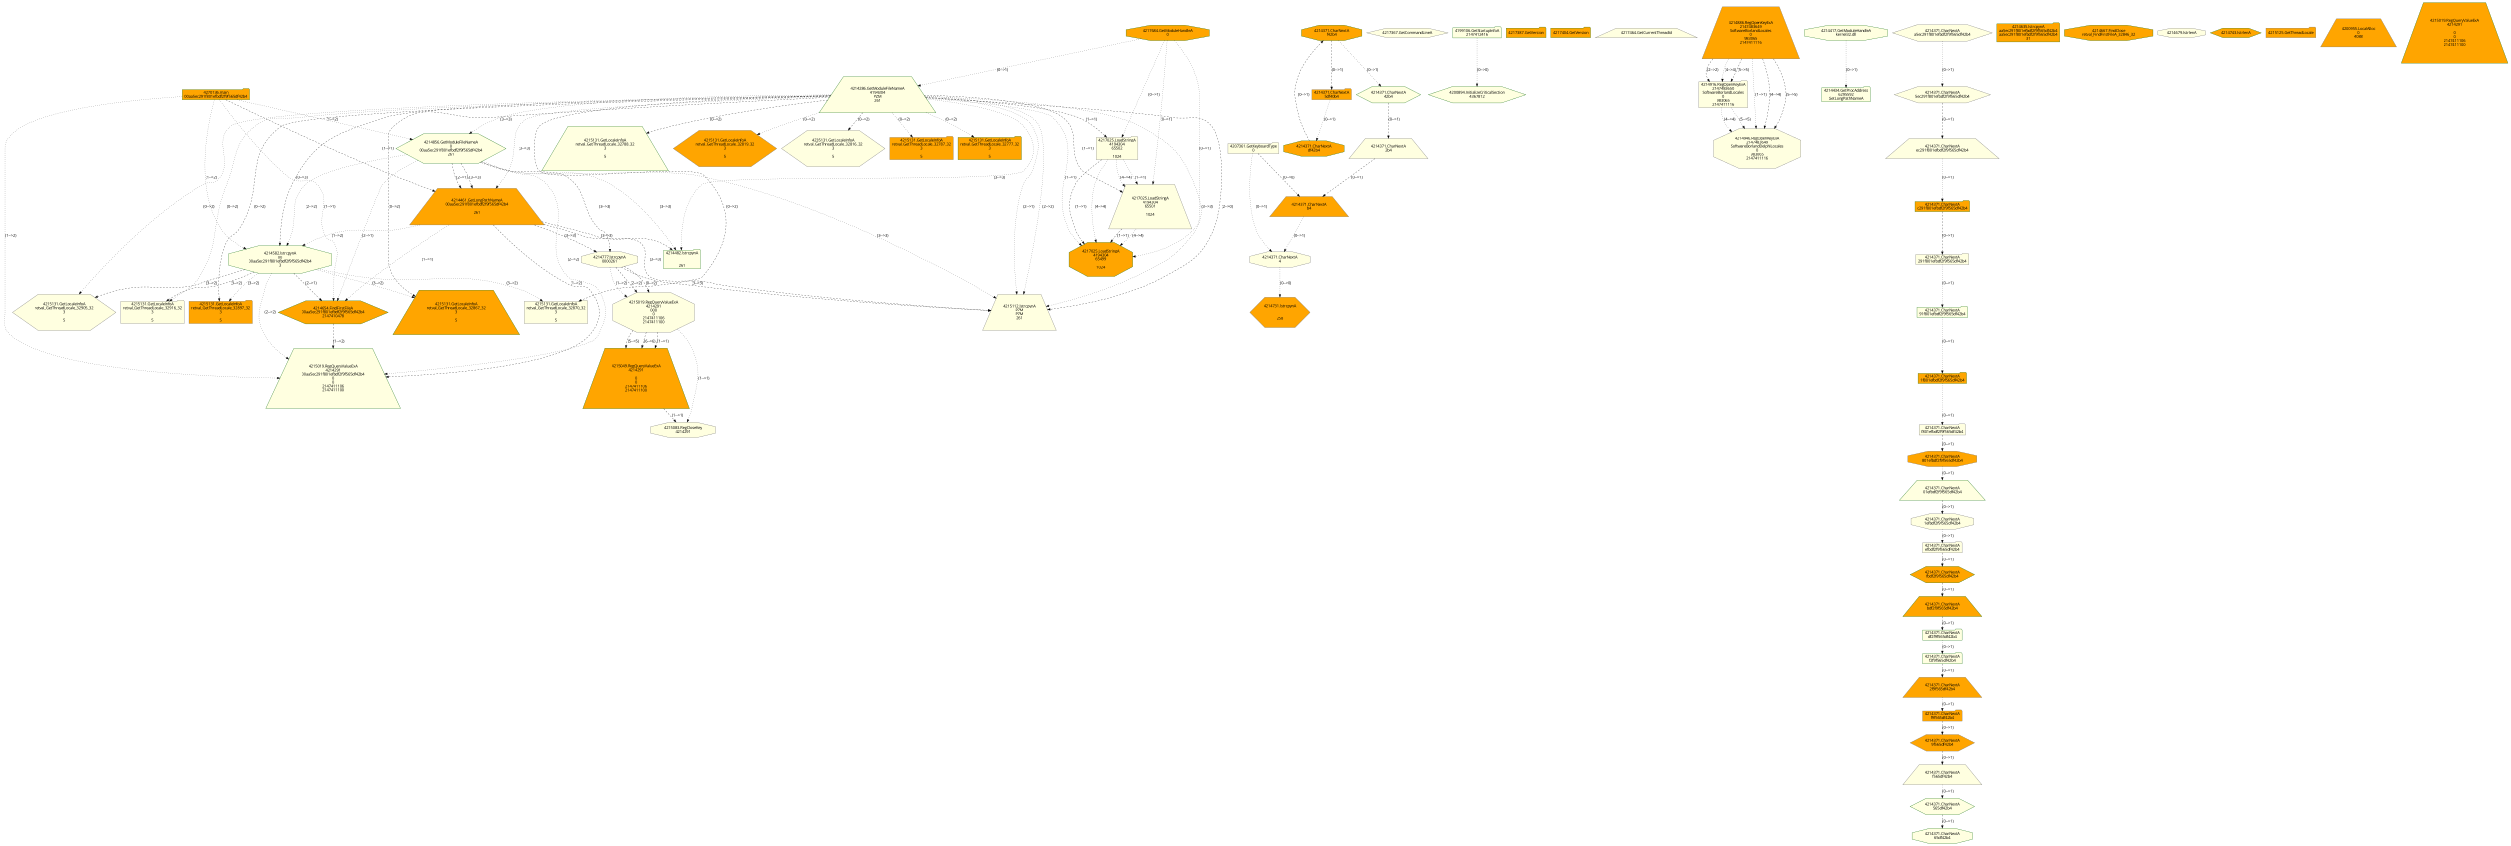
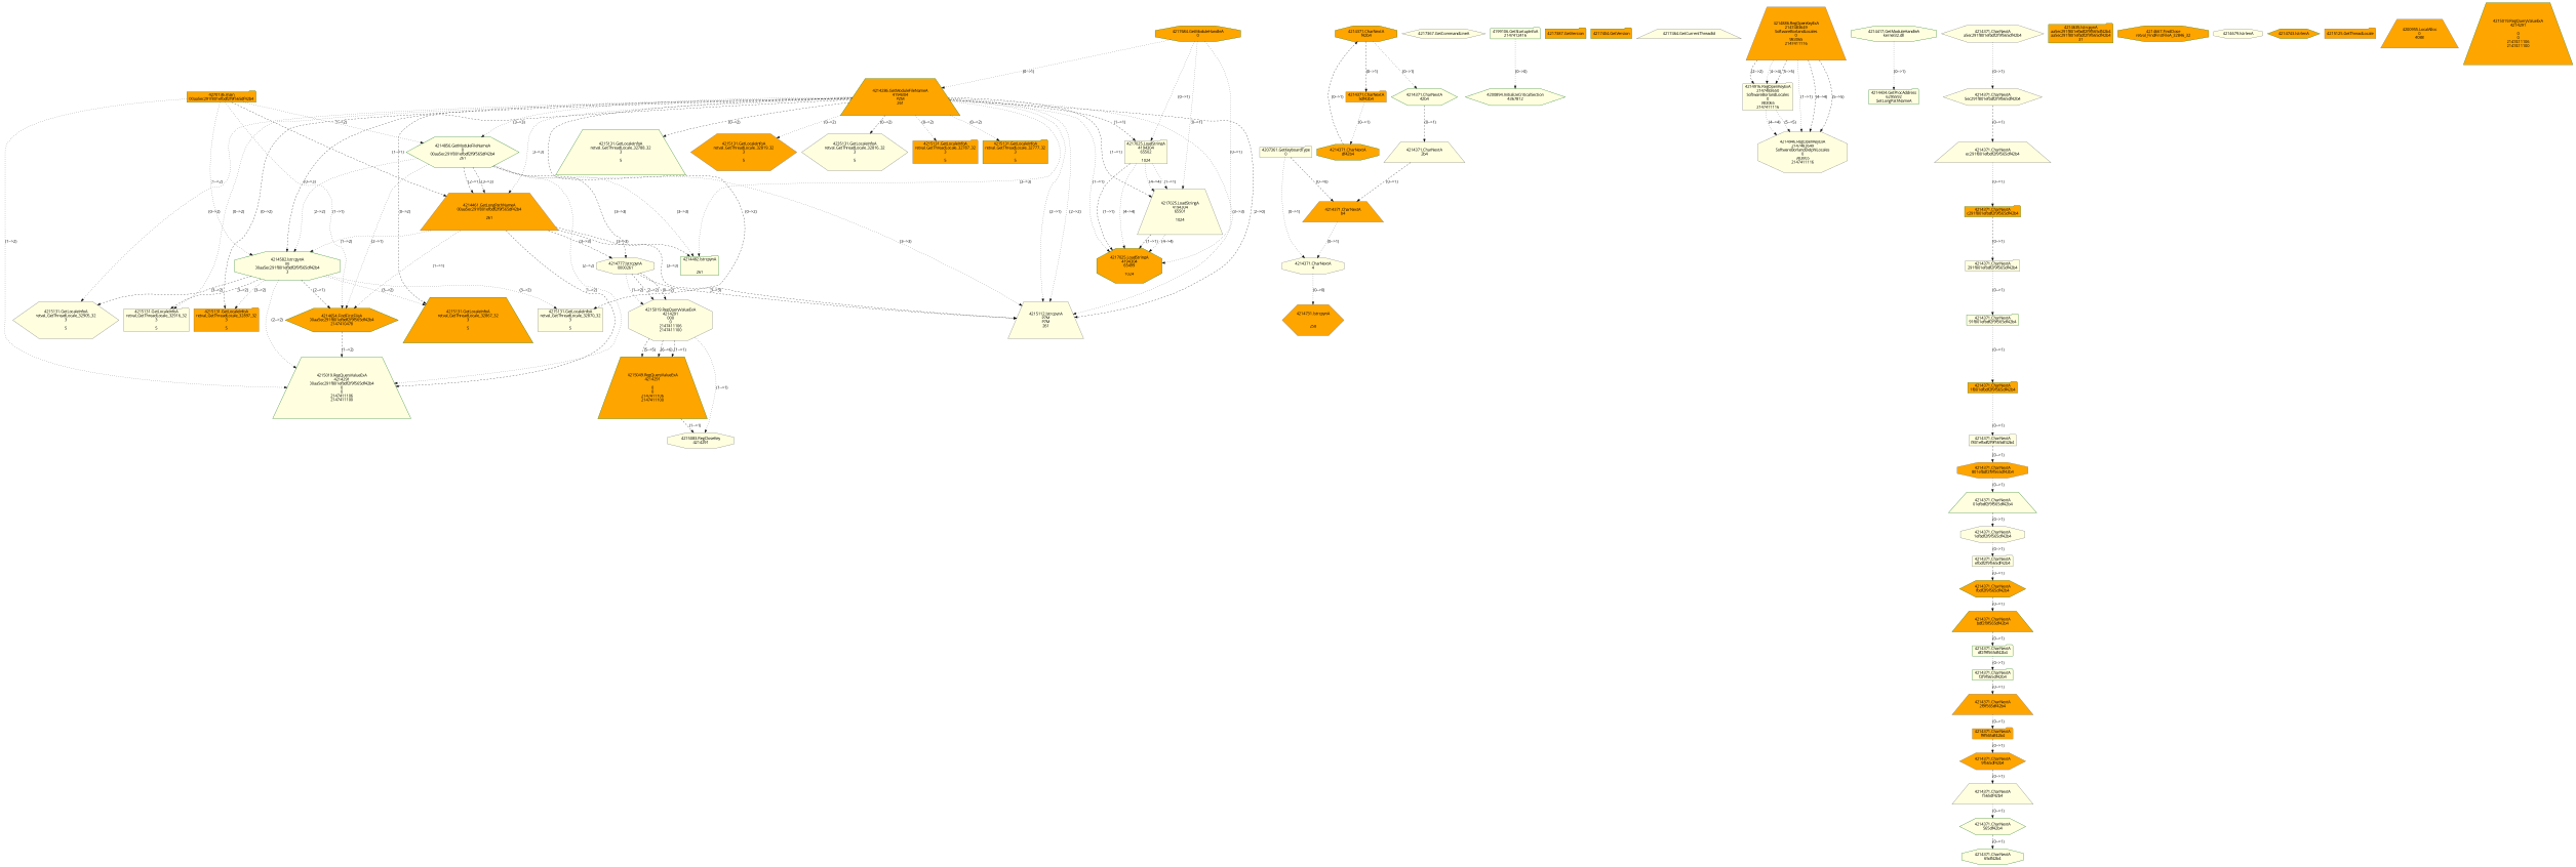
  digraph {
    fontname="Open Sans"
    node [color=gray40 fillcolor=lightyellow fontname="Open Sans" shape=folder style=filled]
    edge [fontname="Open Sans" style=dotted]
    n1 [color=darkgreen fillcolor=orange label="4270136.main\n00aa5ec291f801efbdf2f9f565df42b4"]
    n2 [color=darkgreen label="4214856.GetModuleFileNameA\n0\n00aa5ec291f801efbdf2f9f565df42b4\n261" shape=hexagon]
    n3 [fillcolor=orange label="4214461.GetLongPathNameA\n00aa5ec291f801efbdf2f9f565df42b4\n\n261" shape=trapezium]
    n4 [color=darkgreen label="4214582.lstrcpynA\n00\n00aa5ec291f801efbdf2f9f565df42b4\n3" shape=octagon]
    n5 [color=darkgreen fillcolor=orange label="4214654.FindFirstFileA\n00aa5ec291f801efbdf2f9f565df42b4\n2147410478" shape=hexagon]
    n6 [color=darkgreen label="4215019.RegQueryValueExA\n4214291\n00aa5ec291f801efbdf2f9f565df42b4\n0\n0\n2147411106\n2147411100" shape=trapezium]
    n7 [label="4214777.lstrcpynA\n0000261" shape=octagon]
    n8 [label="4215112.lstrcpynA\nPZM\nPZM\n261" shape=trapezium]
    n9 [color=darkgreen label="4214482.lstrcpynA\n\n\n261"]
    n10 [label="4215131.GetLocaleInfoA\nretval_GetThreadLocale_32905_32\n3\n\n5" shape=hexagon]
    n11 [label="4215131.GetLocaleInfoA\nretval_GetThreadLocale_32916_32\n3\n\n5"]
    n12 [fillcolor=orange label="4215131.GetLocaleInfoA\nretval_GetThreadLocale_32897_32\n3\n\n5"]
    n13 [color=darkgreen fillcolor=orange label="4215131.GetLocaleInfoA\nretval_GetThreadLocale_32867_32\n3\n\n5" shape=trapezium]
    n14 [label="4215131.GetLocaleInfoA\nretval_GetThreadLocale_32870_32\n3\n\n5"]
    n15 [color=darkgreen fillcolor=orange label="4217684.GetModuleHandleA\n0" shape=octagon]
-   n16 [color=darkgreen label="4214286.GetModuleFileNameA\n4194304\nPZM\n261" shape=trapezium]
+   n16 [color=darkgreen fillcolor=orange label="4214286.GetModuleFileNameA\n4194304\nPZM\n261" shape=trapezium]
    n17 [label="4217025.LoadStringA\n4194304\n65502\n\n1024"]
    n18 [label="4217025.LoadStringA\n4194304\n65501\n\n1024" shape=trapezium]
    n19 [color=darkgreen fillcolor=orange label="4217025.LoadStringA\n4194304\n65499\n\n1024" shape=octagon]
    n20 [color=darkgreen label="4215131.GetLocaleInfoA\nretval_GetThreadLocale_32788_32\n3\n\n5" shape=trapezium]
    n21 [fillcolor=orange label="4215131.GetLocaleInfoA\nretval_GetThreadLocale_32819_32\n3\n\n5" shape=hexagon]
    n22 [label="4235131.GetLocaleInfoA\nretval_GetThreadLocale_32816_32\n3\n\n5" shape=hexagon]
    n23 [fillcolor=orange label="4215131.GetLocaleInfoA\nretval_GetThreadLocale_32787_32\n3\n\n5"]
    n24 [color=darkgreen fillcolor=orange label="4215131.GetLocaleInfoA\nretval_GetThreadLocale_32777_32\n3\n\n5"]
    n25 [label="4207361.GetKeyboardType\n0"]
    n26 [fillcolor=orange label="4214371.CharNextA\nb4" shape=trapezium]
    n27 [label="4214371.CharNextA\n4" shape=octagon]
    n28 [fillcolor=orange label="4214731.lstrcpynA\n\n\n258" shape=hexagon]
    n29 [label="4217367.GetCommandLineA\n" shape=hexagon]
    n30 [color=darkgreen label="4199106.GetStartupInfoA\n2147412416"]
    n31 [color=darkgreen label="4200894.InitializeCriticalSection\n4367812" shape=hexagon]
    n32 [color=darkgreen fillcolor=orange label="4217387.GetVersion\n"]
    n33 [color=darkgreen fillcolor=orange label="4217404.GetVersion\n"]
    n34 [label="4217464.GetCurrentThreadId\n" shape=trapezium]
    n35 [label="4215019.RegQueryValueExA\n4214291\n000\n0\n2147411106\n2147411100" shape=octagon]
    n36 [fillcolor=orange label="4214886.RegOpenKeyExA\n2147483649\nSoftware\Borland\Locales\n0\n983065\n2147411116" shape=trapezium]
    n37 [label="4214916.RegOpenKeyExA\n2147483650\nSoftware\Borland\Locales\n0\n983065\n2147411116"]
    n38 [label="4214946.RegOpenKeyExA\n2147483649\nSoftware\Borland\Delphi\Locales\n0\n983065\n2147411116" shape=octagon]
    n39 [color=darkgreen label="4214417.GetModuleHandleA\nkernel32.dll" shape=octagon]
    n40 [color=darkgreen label="4214434.GetProcAddress\n6295592\nGetLongPathNameA"]
    n41 [label="4214371.CharNextA\na5ec291f801efbdf2f9f565df42b4" shape=hexagon]
    n42 [label="4214371.CharNextA\n5ec291f801efbdf2f9f565df42b4" shape=hexagon]
    n43 [label="4214371.CharNextA\nec291f801efbdf2f9f565df42b4" shape=trapezium]
    n44 [color=darkgreen fillcolor=orange label="4214371.CharNextA\nc291f801efbdf2f9f565df42b4"]
    n45 [label="4214371.CharNextA\n291f801efbdf2f9f565df42b4"]
    n46 [color=darkgreen label="4214371.CharNextA\n91f801efbdf2f9f565df42b4"]
    n47 [color=darkgreen fillcolor=orange label="4214371.CharNextA\n1f801efbdf2f9f565df42b4"]
    n48 [label="4214371.CharNextA\nf801efbdf2f9f565df42b4"]
    n49 [fillcolor=orange label="4214371.CharNextA\n801efbdf2f9f565df42b4" shape=octagon]
    n50 [color=darkgreen label="4214371.CharNextA\n01efbdf2f9f565df42b4" shape=trapezium]
    n51 [label="4214371.CharNextA\n1efbdf2f9f565df42b4" shape=octagon]
    n52 [label="4214371.CharNextA\nefbdf2f9f565df42b4"]
    n53 [color=darkgreen fillcolor=orange label="4214371.CharNextA\nfbdf2f9f565df42b4" shape=hexagon]
    n54 [color=darkgreen fillcolor=orange label="4214371.CharNextA\nbdf2f9f565df42b4" shape=trapezium]
    n55 [color=darkgreen label="4214371.CharNextA\ndf2f9f565df42b4"]
    n56 [color=darkgreen label="4214371.CharNextA\nf2f9f565df42b4"]
    n57 [fillcolor=orange label="4214371.CharNextA\n2f9f565df42b4" shape=trapezium]
    n58 [fillcolor=orange label="4214371.CharNextA\nf9f565df42b4"]
    n59 [fillcolor=orange label="4214371.CharNextA\n9f565df42b4" shape=hexagon]
    n60 [label="4214371.CharNextA\nf565df42b4" shape=trapezium]
    n61 [color=darkgreen label="4214371.CharNextA\n565df42b4" shape=hexagon]
    n62 [color=darkgreen label="4214371.CharNextA\n65df42b4" shape=octagon]
-   n63 [fillcolor=orange label="4214371.CharNextA\n5df40b4"]
+   n63 [fillcolor=orange label="4214371.CharNextA\n5df42b4"]
    n64 [color=darkgreen fillcolor=orange label="4214371.CharNextA\ndf42b4" shape=octagon]
    n65 [color=darkgreen fillcolor=orange label="4214371.CharNextA\nf42b4" shape=octagon]
    n66 [color=darkgreen label="4214371.CharNextA\n42b4" shape=hexagon]
    n67 [label="4214371.CharNextA\n2b4" shape=trapezium]
    n68 [color=darkgreen fillcolor=orange label="4214635.lstrcpynA\naa5ec291f801efbdf2f9f565df42b4\naa5ec291f801efbdf2f9f565df42b4\n31"]
    n69 [color=darkgreen fillcolor=orange label="4214667.FindClose\nretval_FindFirstFileA_32846_32" shape=octagon]
    n70 [label="4214679.lstrlenA\n" shape=octagon]
    n71 [color=darkgreen fillcolor=orange label="4214743.lstrlenA\n" shape=hexagon]
    n72 [color=darkgreen fillcolor=orange label="4215049.RegQueryValueExA\n4214291\n\n0\n0\n2147411106\n2147411100" shape=trapezium]
    n73 [label="4215083.RegCloseKey\n4214291" shape=octagon]
    n74 [fillcolor=orange label="4215125.GetThreadLocale\n"]
    n75 [fillcolor=orange label="4200955.LocalAlloc\n0\n4088" shape=trapezium]
    n76 [color=darkgreen fillcolor=orange label="4215019.RegQueryValueExA\n4214291\n\n0\n0\n2147411106\n2147411100" shape=trapezium]
    n1 -> n2 [label="(1-->2)"]
    n1 -> n3 [label="(1-->1)" style=dashed]
    n1 -> n4 [label="(1-->2)"]
    n1 -> n5 [label="(1-->1)"]
    n1 -> n6 [label="(1-->2)"]
    n2 -> n3 [label="(2-->1)" style=dashed]
    n2 -> n3 [label="(3-->3)" style=dashed]
    n2 -> n4 [label="(2-->2)"]
    n2 -> n5 [label="(2-->1)"]
    n2 -> n6 [label="(2-->2)"]
    n2 -> n7 [label="(3-->3)" style=dashed]
    n2 -> n8 [label="(3-->3)"]
    n2 -> n9 [label="(3-->3)"]
    n3 -> n4 [label="(1-->2)"]
    n3 -> n5 [label="(1-->1)"]
    n3 -> n6 [label="(1-->2)" style=dashed]
    n3 -> n7 [label="(3-->3)" style=dashed]
    n3 -> n8 [label="(3-->3)" style=dashed]
    n3 -> n9 [label="(3-->3)" style=dashed]
    n4 -> n5 [label="(2-->1)" style=dashed]
    n4 -> n6 [label="(2-->2)"]
    n4 -> n10 [label="(3-->2)" style=dashed]
    n4 -> n11 [label="(3-->2)" style=dashed]
    n4 -> n12 [label="(3-->2)"]
    n4 -> n13 [label="(3-->2)"]
    n4 -> n14 [label="(3-->2)"]
    n5 -> n6 [label="(1-->2)" style=dashed]
    n7 -> n8 [label="(3-->3)" style=dashed]
    n7 -> n35 [label="(1-->2)"]
    n7 -> n35 [label="(2-->2)" style=dashed]
    n7 -> n35 [label="(0-->2)" style=dashed]
    n15 -> n16 [label="(0-->1)"]
    n15 -> n17 [label="(0-->1)"]
    n15 -> n18 [label="(0-->1)"]
    n15 -> n19 [label="(0-->1)"]
    n16 -> n2 [label="(3-->3)"]
    n16 -> n3 [label="(3-->3)"]
    n16 -> n4 [label="(0-->3)" style=dashed]
    n16 -> n8 [label="(2-->1)"]
    n16 -> n8 [label="(2-->2)"]
    n16 -> n8 [label="(3-->3)"]
    n16 -> n8 [label="(2-->0)" style=dashed]
    n16 -> n9 [label="(3-->3)"]
    n16 -> n10 [label="(0-->2)"]
    n16 -> n11 [label="(0-->2)"]
    n16 -> n12 [label="(0-->2)" style=dashed]
    n16 -> n13 [label="(0-->2)" style=dashed]
    n16 -> n14 [label="(0-->2)" style=dashed]
    n16 -> n17 [label="(1-->1)" style=dashed]
    n16 -> n18 [label="(1-->1)" style=dashed]
    n16 -> n19 [label="(1-->1)"]
    n16 -> n20 [label="(0-->2)" style=dashed]
    n16 -> n21 [label="(0-->2)"]
    n16 -> n22 [label="(0-->2)" style=dashed]
    n16 -> n23 [label="(0-->2)"]
    n16 -> n24 [label="(0-->2)"]
    n17 -> n18 [label="(1-->1)"]
    n17 -> n18 [label="(4-->4)"]
    n17 -> n19 [label="(1-->1)" style=dashed]
    n17 -> n19 [label="(4-->4)"]
    n18 -> n19 [label="(1-->1)" style=dashed]
    n18 -> n19 [label="(4-->4)"]
    n25 -> n26 [label="(0-->0)" style=dashed]
    n25 -> n27 [label="(0-->1)"]
    n26 -> n27 [label="(0-->1)"]
    n27 -> n28 [label="(0-->0)"]
    n30 -> n31 [label="(0-->0)"]
    n35 -> n72 [label="(1-->1)" style=dashed]
    n35 -> n72 [label="(5-->5)" style=dashed]
    n35 -> n72 [label="(6-->6)" style=dashed]
    n35 -> n73 [label="(1-->1)"]
    n36 -> n37 [label="(2-->2)" style=dashed]
    n36 -> n37 [label="(4-->4)"]
    n36 -> n37 [label="(5-->5)" style=dashed]
    n36 -> n38 [label="(1-->1)"]
    n36 -> n38 [label="(4-->4)" style=dashed]
    n36 -> n38 [label="(5-->5)" style=dashed]
    n37 -> n38 [label="(4-->4)"]
    n37 -> n38 [label="(5-->5)"]
    n39 -> n40 [label="(0-->1)"]
    n41 -> n42 [label="(0-->1)"]
    n42 -> n43 [label="(0-->1)" style=dashed]
    n43 -> n44 [label="(0-->1)"]
    n44 -> n45 [label="(0-->1)" style=dashed]
    n45 -> n46 [label="(0-->1)"]
    n46 -> n47 [label="(0-->1)"]
    n47 -> n48 [label="(0-->1)"]
    n48 -> n49 [label="(0-->1)" style=dashed]
    n49 -> n50 [label="(0-->1)"]
    n50 -> n51 [label="(0-->1)" style=dashed]
    n51 -> n52 [label="(0-->1)"]
    n52 -> n53 [label="(0-->1)" style=dashed]
    n53 -> n54 [label="(0-->1)" style=dashed]
    n54 -> n55 [label="(0-->1)" style=dashed]
    n55 -> n56 [label="(0-->1)"]
    n56 -> n57 [label="(0-->1)" style=dashed]
    n57 -> n58 [label="(0-->1)"]
    n58 -> n59 [label="(0-->1)" style=dashed]
    n59 -> n60 [label="(0-->1)" style=dashed]
    n60 -> n61 [label="(0-->1)"]
    n61 -> n62 [label="(0-->1)" style=dashed]
    n63 -> n64 [label="(0-->1)"]
    n64 -> n65 [label="(0-->1)" style=dashed]
    n65 -> n63 [label="(0-->1)" style=dashed]
    n65 -> n66 [label="(0-->1)"]
    n66 -> n67 [label="(0-->1)" style=dashed]
    n67 -> n26 [label="(0-->1)" style=dashed]
    n72 -> n73 [label="(1-->1)" style=dashed]
  }
